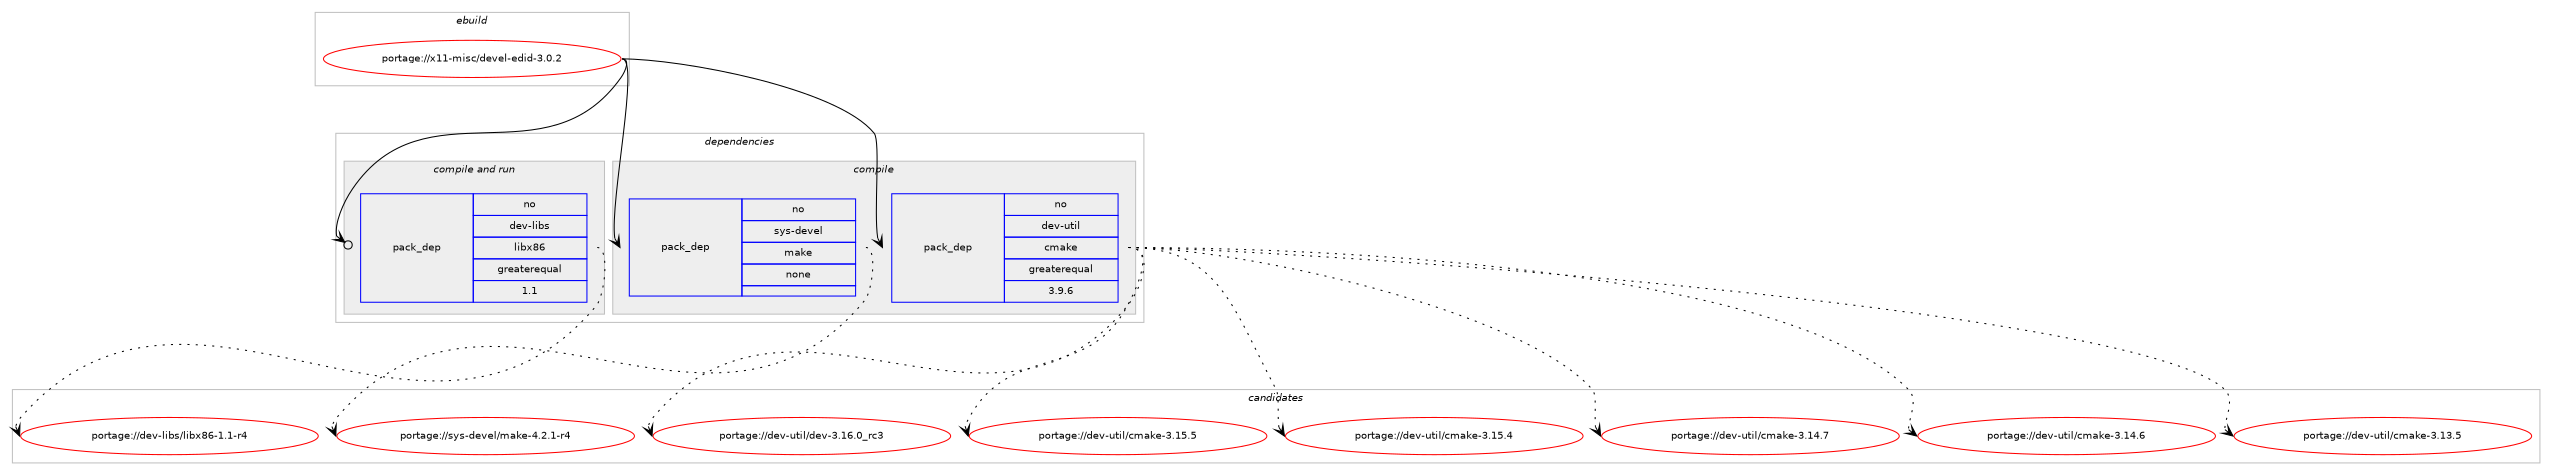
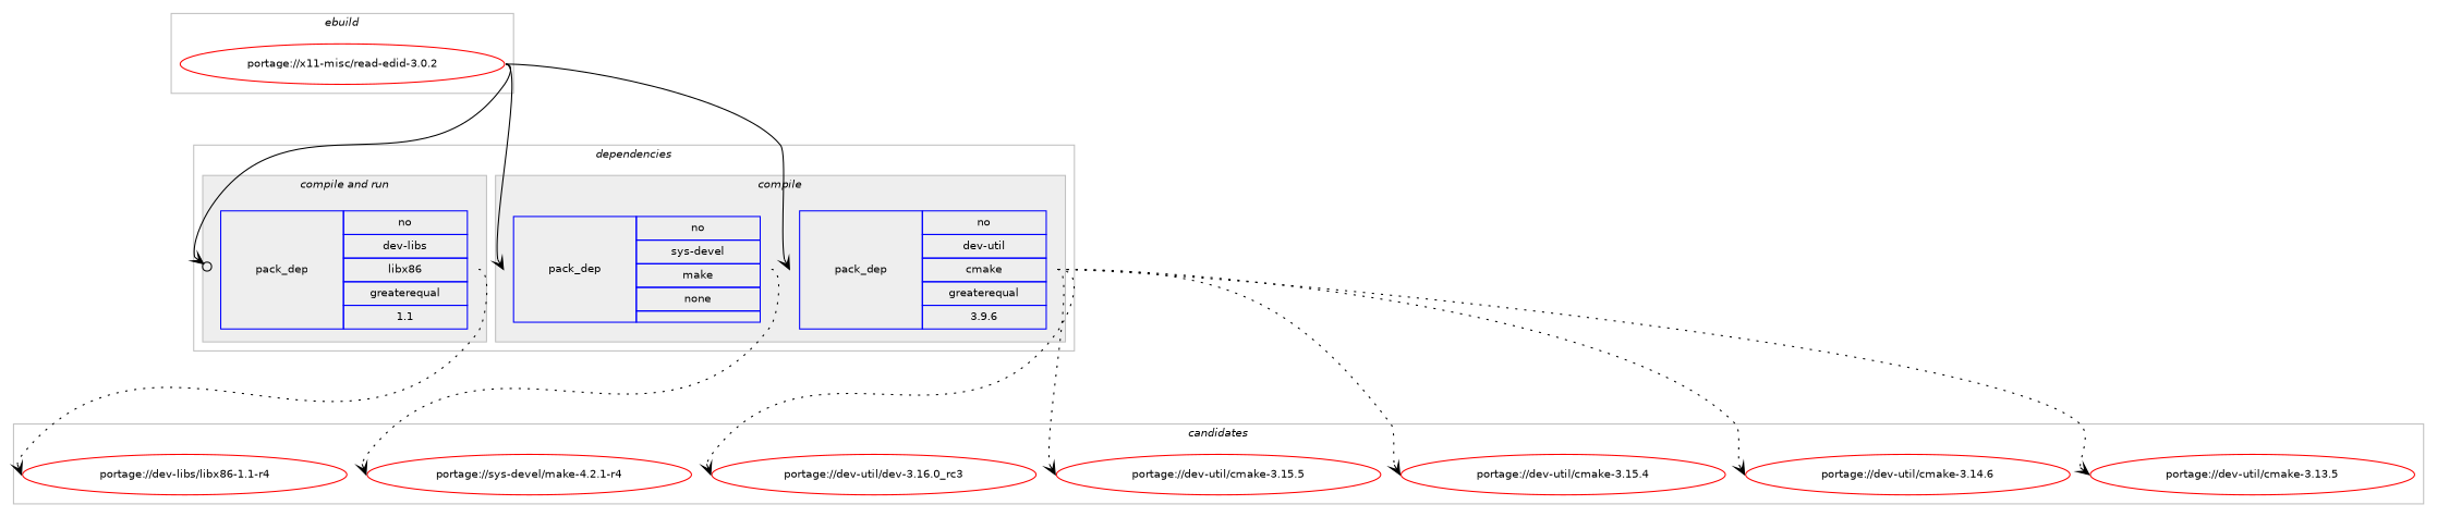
  digraph {
    compound=true
    concentrate=true
    fontname=Helvetica
    fontsize=10
    newrank=true
    rankdir=TB
    ranksep=1.5
    node [color=red fontname=Helvetica fontsize=10]
    edge [arrowhead=vee headport=w style=dotted tailport=e weight=100]
-   n1 [label="portage://x11-misc/devel-edid-3.0.2" width=4]
+   n1 [label="portage://x11-misc/read-edid-3.0.2" width=4]
    n2 [color=blue label=<<TABLE BORDER="0" CELLBORDER="1" CELLSPACING="0" CELLPADDING="4" WIDTH="220"><TR><TD ROWSPAN="6" CELLPADDING="30">pack_dep</TD></TR><TR><TD WIDTH="110">no</TD></TR><TR><TD>dev-util</TD></TR><TR><TD>cmake</TD></TR><TR><TD>greaterequal</TD></TR><TR><TD>3.9.6</TD></TR></TABLE>> shape=none]
    n3 [color=blue label=<<TABLE BORDER="0" CELLBORDER="1" CELLSPACING="0" CELLPADDING="4" WIDTH="220"><TR><TD ROWSPAN="6" CELLPADDING="30">pack_dep</TD></TR><TR><TD WIDTH="110">no</TD></TR><TR><TD>sys-devel</TD></TR><TR><TD>make</TD></TR><TR><TD>none</TD></TR><TR><TD></TD></TR></TABLE>> shape=none]
    n4 [color=blue label=<<TABLE BORDER="0" CELLBORDER="1" CELLSPACING="0" CELLPADDING="4" WIDTH="220"><TR><TD ROWSPAN="6" CELLPADDING="30">pack_dep</TD></TR><TR><TD WIDTH="110">no</TD></TR><TR><TD>dev-libs</TD></TR><TR><TD>libx86</TD></TR><TR><TD>greaterequal</TD></TR><TR><TD>1.1</TD></TR></TABLE>> shape=none]
    n5 [label="portage://dev-util/cmake-3.13.5" width=4]
    n6 [label="portage://dev-util/cmake-3.14.6" width=4]
-   n7 [label="portage://dev-util/cmake-3.14.7" width=4]
    n8 [label="portage://dev-util/cmake-3.15.4" width=4]
    n9 [label="portage://dev-util/cmake-3.15.5" width=4]
    n10 [label="portage://dev-util/dev-3.16.0_rc3" width=4]
    n11 [label="portage://sys-devel/make-4.2.1-r4" width=4]
    n12 [label="portage://dev-libs/libx86-1.1-r4" width=4]
    subgraph cluster_1 {
      color=gray
      label=<<i>ebuild</i>>
      rank=same
      n1
    }
    subgraph cluster_2 {
      color=gray
      label=<<i>dependencies</i>>
      subgraph cluster_3 {
        color=gray
        fillcolor="#eeeeee"
        label=<<i>compile</i>>
        style=filled
        subgraph sub_4 {
          color=gray
          fillcolor="#eeeeee"
          label=<<i>compile</i>>
          style=filled
          n2
        }
        subgraph sub_5 {
          color=gray
          fillcolor="#eeeeee"
          label=<<i>compile</i>>
          style=filled
          n3
        }
      }
      subgraph cluster_6 {
        color=gray
        fillcolor="#eeeeee"
        label=<<i>compile and run</i>>
        style=filled
        subgraph sub_7 {
          color=gray
          fillcolor="#eeeeee"
          label=<<i>compile and run</i>>
          style=filled
          n4
        }
      }
      subgraph cluster_8 {
        color=gray
        fillcolor="#eeeeee"
        label=<<i>run</i>>
        style=filled
      }
    }
    subgraph cluster_9 {
      color=gray
      label=<<i>candidates</i>>
      rank=same
      subgraph sub_10 {
        color=black
        label=<<i>candidates</i>>
        nodesep=1
        rank=same
        n5
        n6
-       n7
        n8
        n9
        n10
      }
      subgraph sub_11 {
        color=black
        label=<<i>candidates</i>>
        nodesep=1
        rank=same
        n11
      }
      subgraph sub_12 {
        color=black
        label=<<i>candidates</i>>
        nodesep=1
        rank=same
        n12
      }
    }
    n1 -> n2 [style=solid weight=20]
    n1 -> n3 [style=solid weight=20]
    n1 -> n4 [arrowhead=odotvee style=solid weight=20]
    n2 -> n5
    n2 -> n6
-   n2 -> n7
    n2 -> n8
    n2 -> n9
    n2 -> n10
    n3 -> n11
    n4 -> n12
  }
